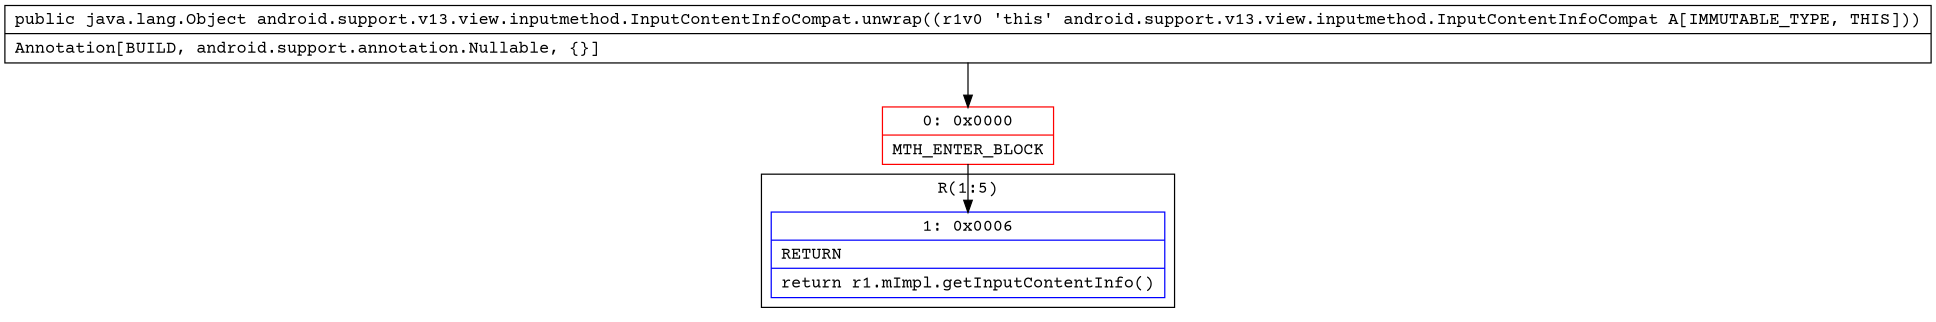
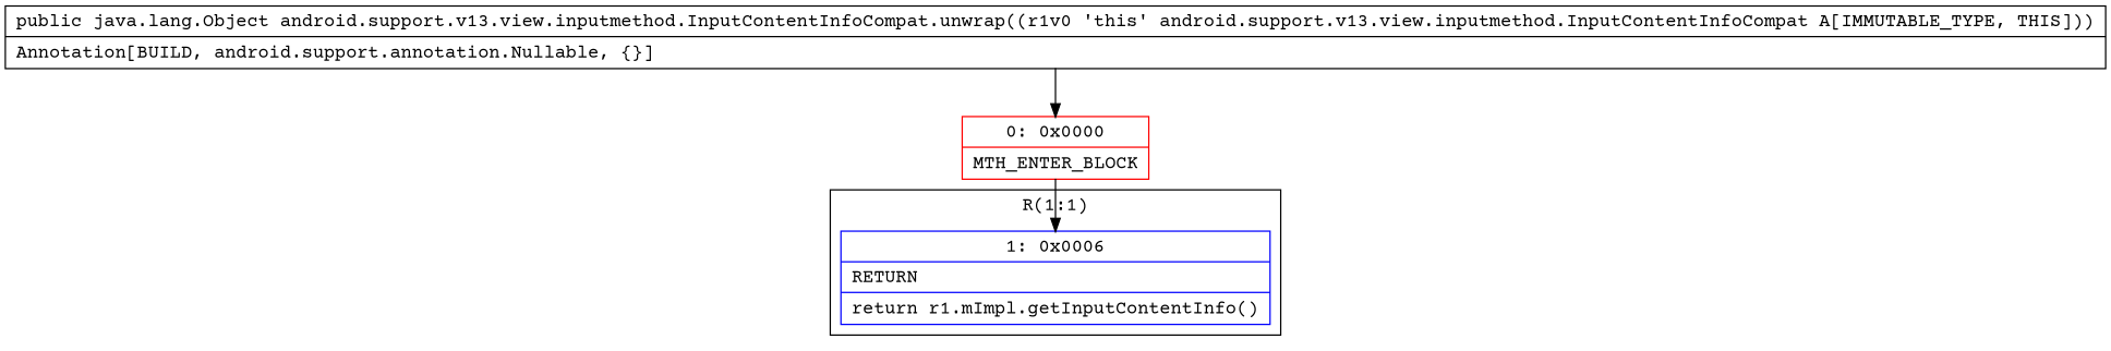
  digraph {
    fontname="Courier Prime"
    node [shape=record fontname="Courier Prime"]
    edge [fontname="Courier Prime"]
    n1 [color=blue label="{1\:\ 0x0006|RETURN\l|return r1.mImpl.getInputContentInfo()\l}"]
    n2 [color=red label="{0\:\ 0x0000|MTH_ENTER_BLOCK\l}"]
    n3 [label="{public java.lang.Object android.support.v13.view.inputmethod.InputContentInfoCompat.unwrap((r1v0 'this' android.support.v13.view.inputmethod.InputContentInfoCompat A[IMMUTABLE_TYPE, THIS]))  | Annotation[BUILD, android.support.annotation.Nullable, \{\}]\l}"]
    subgraph cluster_1 {
-     label="R(1:5)"
+     label="R(1:1)"
      n1
    }
    n2 -> n1
    n3 -> n2
  }
